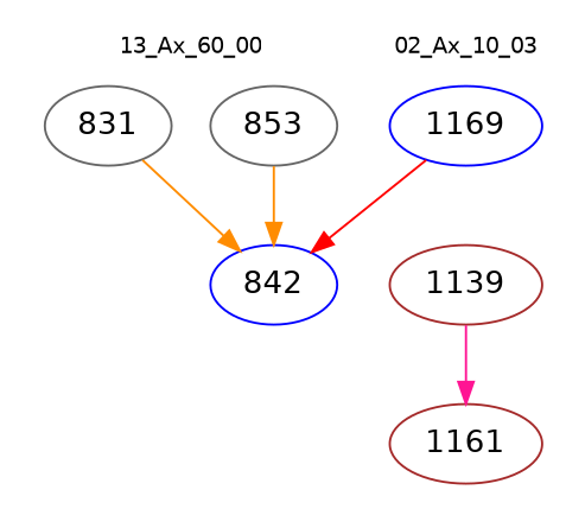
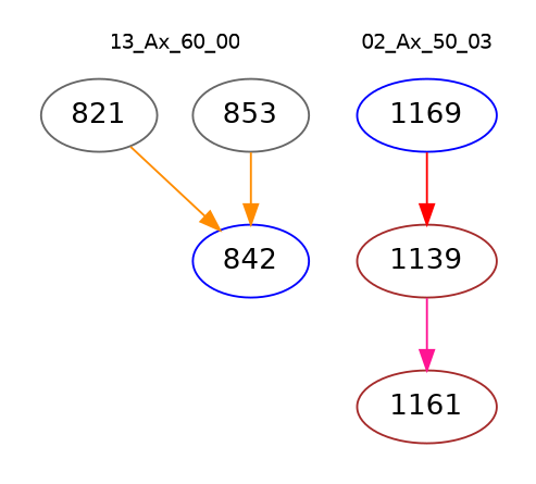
  digraph {
    fontname="DejaVu Sans"
    node [color=gray40 fontname="DejaVu Sans"]
    edge [color=darkorange fontname="DejaVu Sans"]
    n1 [label=853]
-   n2 [label=831]
+   n2 [label=821]
    n3 [color=blue label=842]
    n4 [color=blue label=1169]
    n5 [color=brown label=1139]
    n6 [color=brown label=1161]
    subgraph cluster_1 {
      color=white
      fontsize=10
      label="13_Ax_60_00"
      n1
      n2
      n3
    }
    subgraph cluster_2 {
      color=white
      fontsize=10
-     label="02_Ax_10_03"
+     label="02_Ax_50_03"
      n4
      n5
      n6
    }
    n1 -> n3
    n2 -> n3
-   n4 -> n3 [color=red]
+   n4 -> n5 [color=red]
    n5 -> n6 [color=deeppink]
  }
